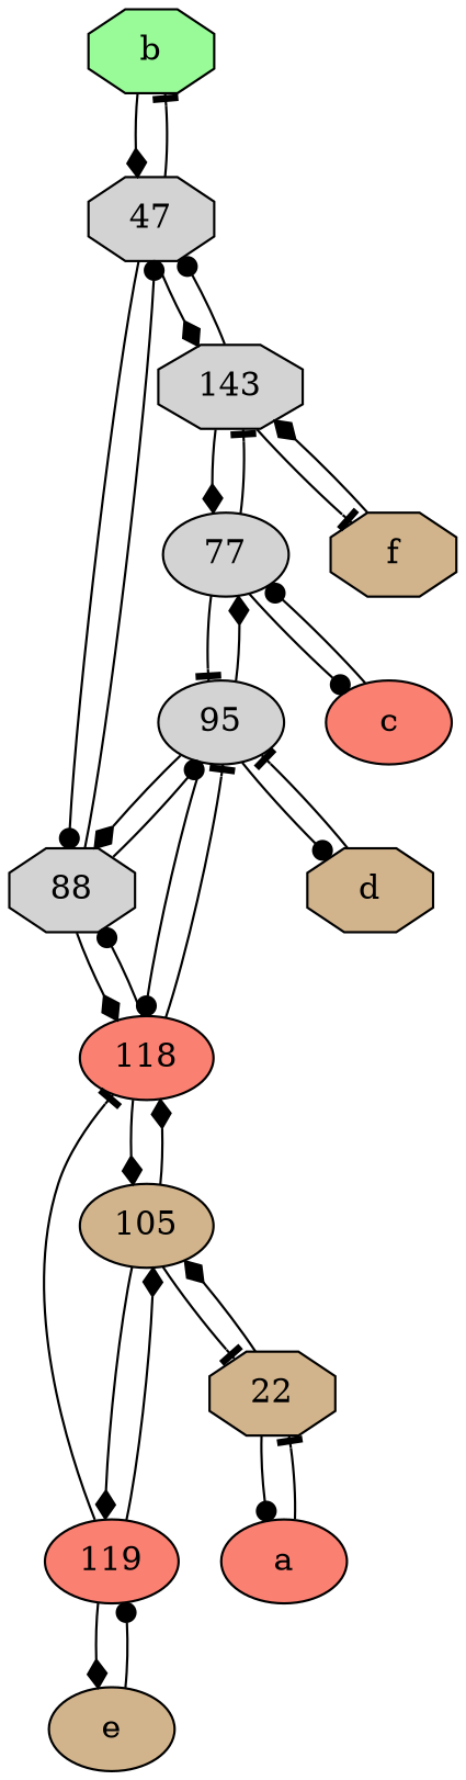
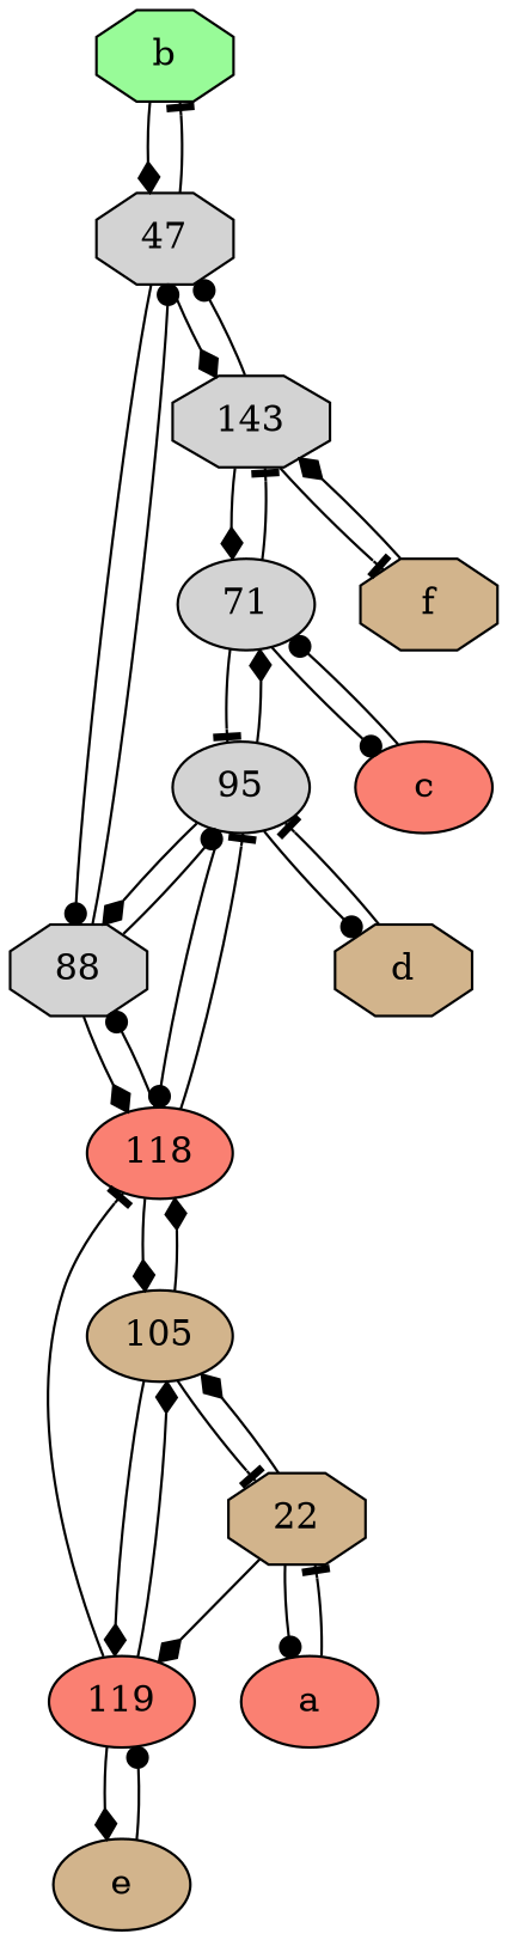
  digraph {
    node [fillcolor=lightgrey shape=ellipse style=filled]
    edge [arrowhead=diamond]
    b [fillcolor=palegreen shape=octagon]
    47 [shape=octagon]
    88 [shape=octagon]
    143 [shape=octagon]
    119 [fillcolor=salmon]
    105 [fillcolor=tan]
    e [fillcolor=tan]
    118 [fillcolor=salmon]
    22 [fillcolor=tan shape=octagon]
    a [fillcolor=salmon]
    95
-   71 [label=77]
+   71
    f [fillcolor=tan shape=octagon]
    c [fillcolor=salmon]
    d [fillcolor=tan shape=octagon]
    b -> 47
    47 -> b [arrowhead=tee]
    47 -> 88 [arrowhead=dot]
    47 -> 143
    88 -> 47 [arrowhead=dot]
    88 -> 118
    88 -> 95 [arrowhead=dot]
    143 -> 47 [arrowhead=dot]
    143 -> 71
    143 -> f [arrowhead=tee]
    119 -> 105
    119 -> e
    119 -> 118 [arrowhead=tee]
    105 -> 119
    105 -> 118
    105 -> 22 [arrowhead=tee]
    e -> 119 [arrowhead=dot]
    118 -> 88 [arrowhead=dot]
    118 -> 105
    118 -> 95 [arrowhead=tee]
+   22 -> 119
    22 -> 105
    22 -> a [arrowhead=dot]
    a -> 22 [arrowhead=tee]
    95 -> 88
    95 -> 118 [arrowhead=dot]
    95 -> 71
    95 -> d [arrowhead=dot]
    71 -> 143 [arrowhead=tee]
    71 -> 95 [arrowhead=tee]
    71 -> c [arrowhead=dot]
    f -> 143
    c -> 71 [arrowhead=dot]
    d -> 95 [arrowhead=tee]
  }
